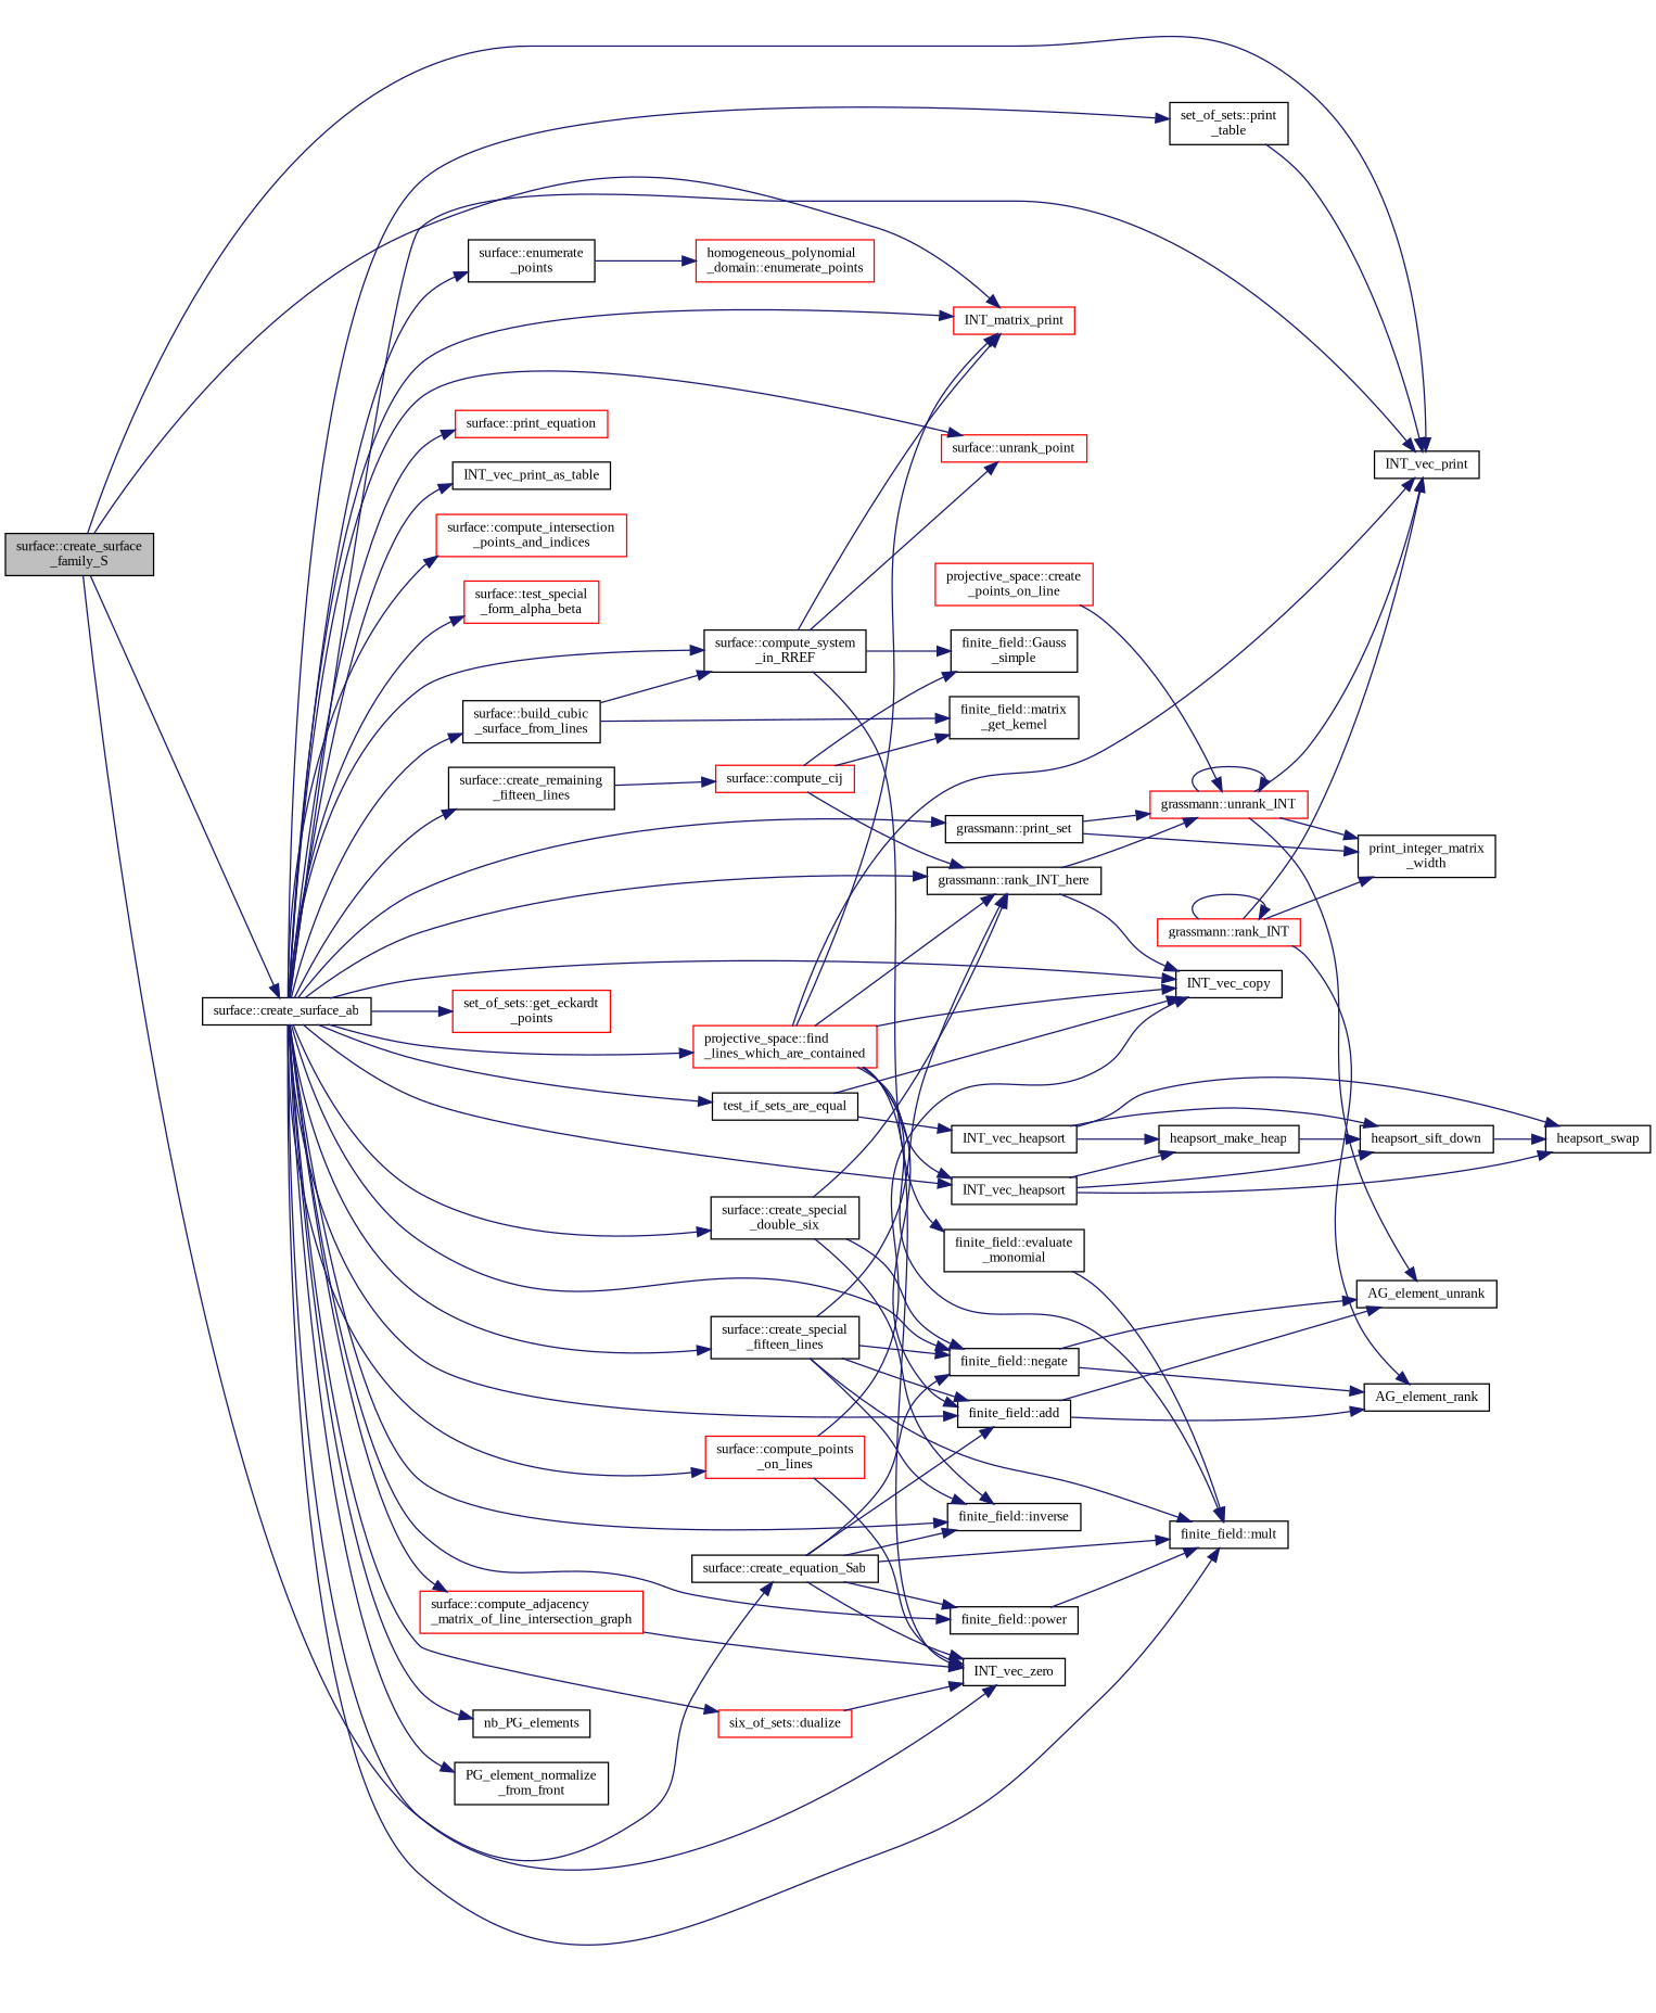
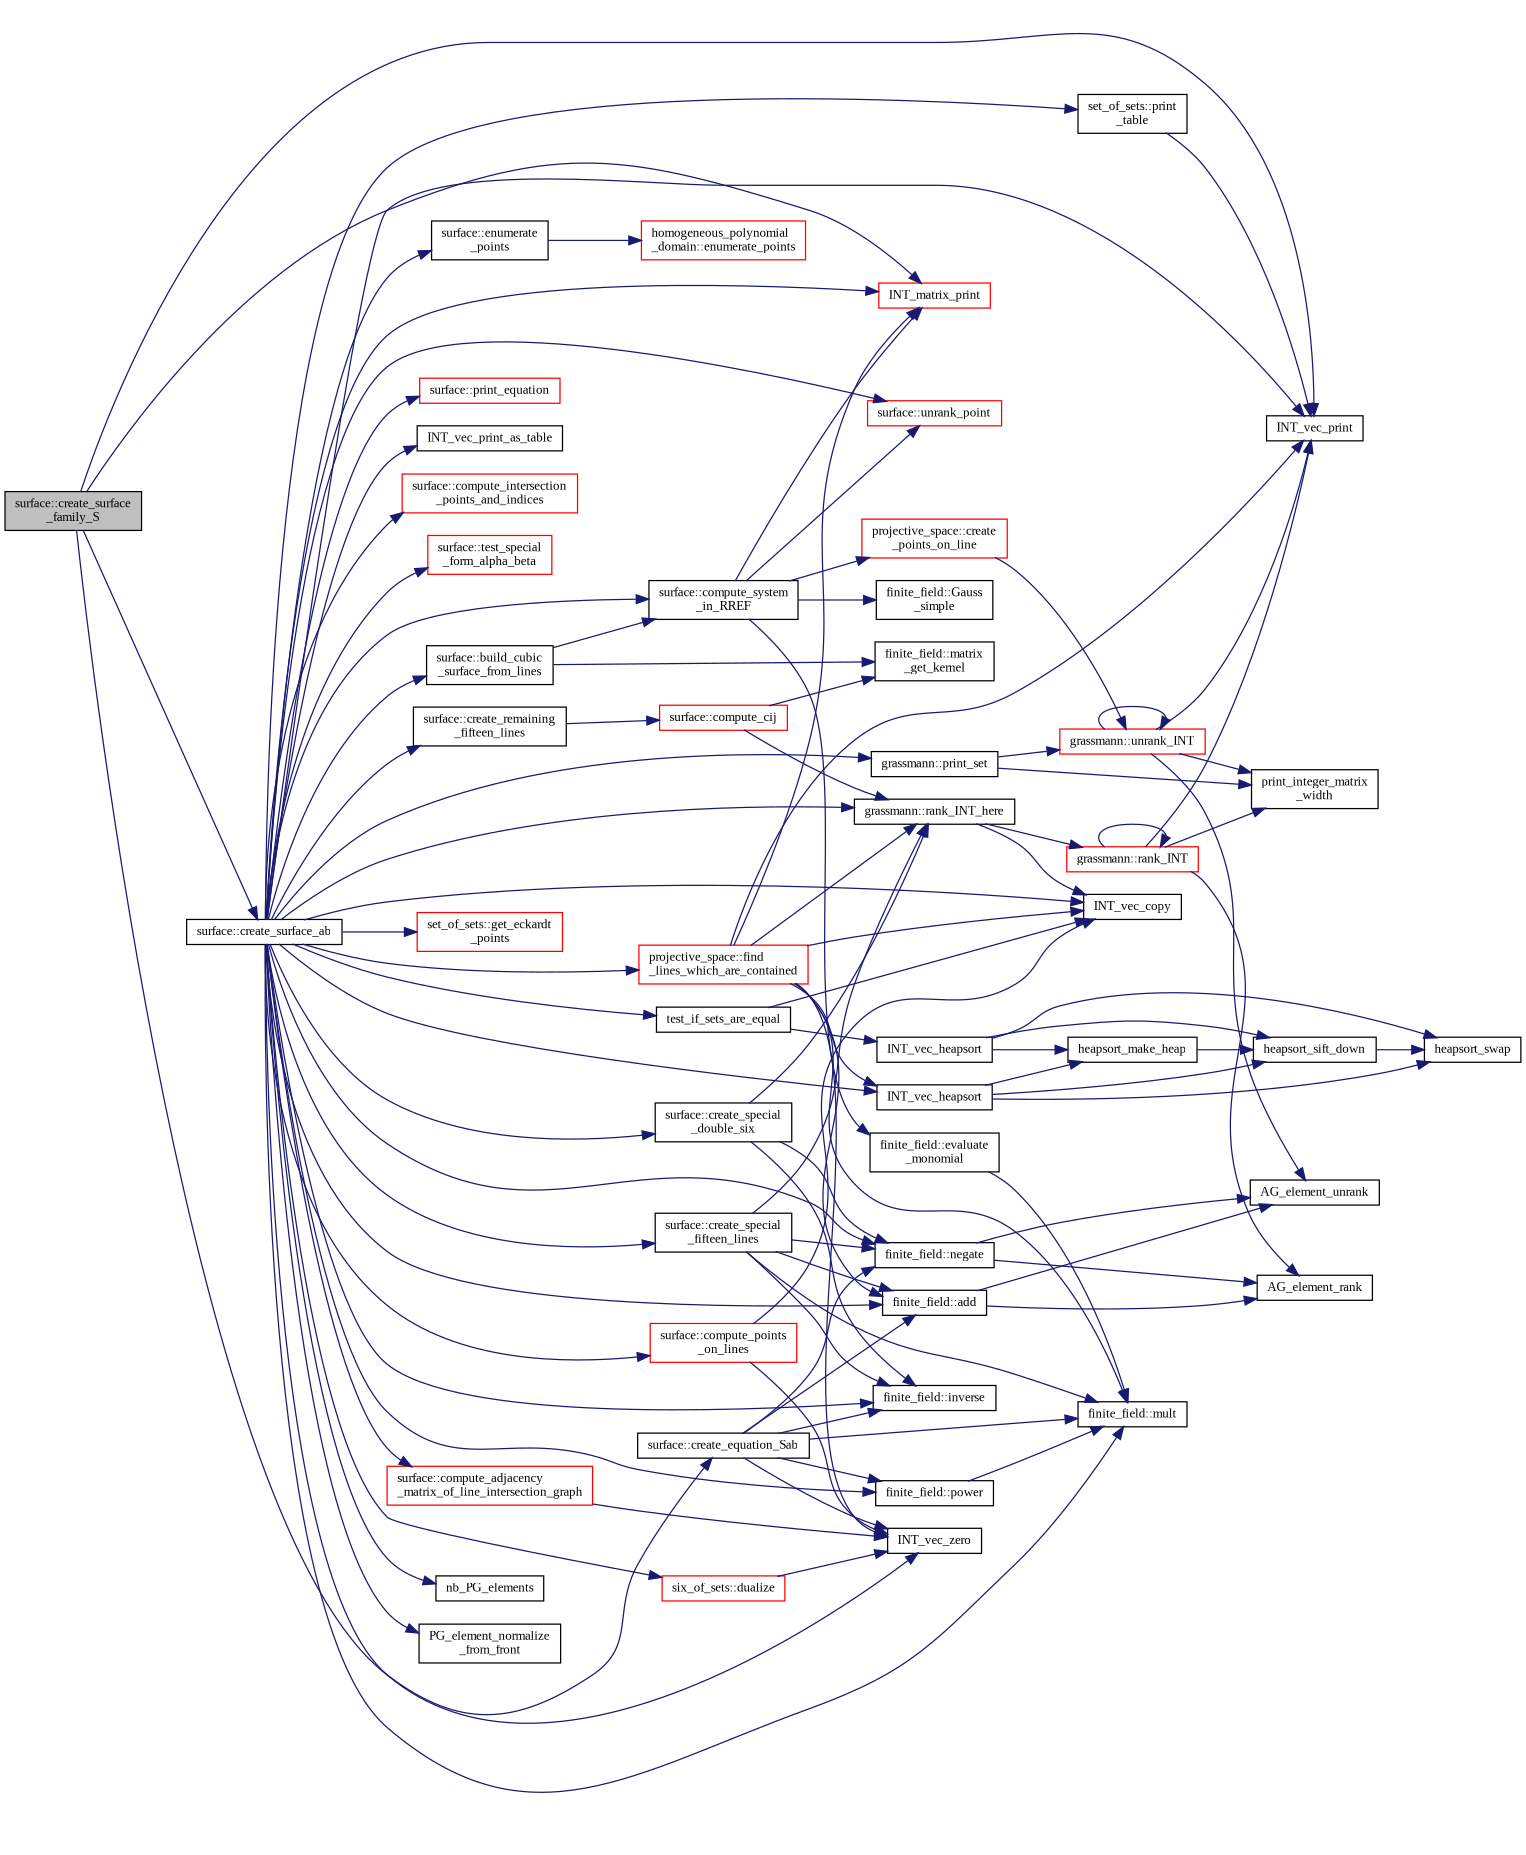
  digraph {
    fontname="Liberation Serif"
    rankdir=LR
    node [color=black fillcolor=white fontname="Liberation Serif" fontsize=10 shape=record style=filled]
    edge [color=midnightblue fontname="Liberation Serif" fontsize=10 labelfontname=Helvetica labelfontsize=10 style=solid]
    n1 [fillcolor=grey75 fontcolor=black height=0.2 label="surface::create_surface\l_family_S" width=0.4]
    n2 [height=0.2 label="surface::create_surface_ab" width=0.4]
    n3 [height=0.2 label=INT_vec_print width=0.4]
    n4 [color=red height=0.2 label=INT_matrix_print width=0.4]
    n5 [height=0.2 label="surface::create_equation_Sab" width=0.4]
    n6 [height=0.2 label="finite_field::mult" width=0.4]
    n7 [height=0.2 label="finite_field::add" width=0.4]
    n8 [height=0.2 label="finite_field::negate" width=0.4]
    n9 [height=0.2 label=nb_PG_elements width=0.4]
    n10 [height=0.2 label="finite_field::power" width=0.4]
    n11 [height=0.2 label="finite_field::inverse" width=0.4]
    n12 [height=0.2 label=INT_vec_zero width=0.4]
    n13 [height=0.2 label="grassmann::rank_INT_here" width=0.4]
    n14 [height=0.2 label=INT_vec_copy width=0.4]
    n15 [height=0.2 label="grassmann::print_set" width=0.4]
    n16 [height=0.2 label="surface::create_special\l_double_six" width=0.4]
    n17 [height=0.2 label=test_if_sets_are_equal width=0.4]
    n18 [height=0.2 label="surface::create_remaining\l_fifteen_lines" width=0.4]
    n19 [height=0.2 label="surface::create_special\l_fifteen_lines" width=0.4]
    n20 [height=0.2 label="surface::compute_system\l_in_RREF" width=0.4]
    n21 [color=red height=0.2 label="surface::unrank_point" width=0.4]
    n22 [height=0.2 label="surface::build_cubic\l_surface_from_lines" width=0.4]
    n23 [height=0.2 label="PG_element_normalize\l_from_front" width=0.4]
    n24 [height=0.2 label="surface::enumerate\l_points" width=0.4]
    n25 [height=0.2 label=INT_vec_heapsort width=0.4]
    n26 [color=red height=0.2 label="surface::print_equation" width=0.4]
    n27 [height=0.2 label=INT_vec_print_as_table width=0.4]
    n28 [color=red height=0.2 label="surface::compute_adjacency\l_matrix_of_line_intersection_graph" width=0.4]
    n29 [color=red height=0.2 label="surface::compute_intersection\l_points_and_indices" width=0.4]
    n30 [color=red height=0.2 label="surface::test_special\l_form_alpha_beta" width=0.4]
    n31 [color=red height=0.2 label="projective_space::find\l_lines_which_are_contained" width=0.4]
    n32 [color=red height=0.2 label="surface::compute_points\l_on_lines" width=0.4]
    n33 [height=0.2 label="set_of_sets::print\l_table" width=0.4]
    n34 [color=red height=0.2 label="set_of_sets::get_eckardt\l_points" width=0.4]
    n35 [color=red height=0.2 label="six_of_sets::dualize" width=0.4]
    n36 [height=0.2 label=AG_element_unrank width=0.4]
    n37 [height=0.2 label=AG_element_rank width=0.4]
    n38 [color=red height=0.2 label="grassmann::rank_INT" width=0.4]
    n39 [height=0.2 label="print_integer_matrix\l_width" width=0.4]
    n40 [color=red height=0.2 label="grassmann::unrank_INT" width=0.4]
    n41 [height=0.2 label=INT_vec_heapsort width=0.4]
    n42 [color=red height=0.2 label="surface::compute_cij" width=0.4]
    n43 [height=0.2 label="finite_field::Gauss\l_simple" width=0.4]
    n44 [color=red height=0.2 label="projective_space::create\l_points_on_line" width=0.4]
    n45 [height=0.2 label="finite_field::evaluate\l_monomial" width=0.4]
    n46 [height=0.2 label="finite_field::matrix\l_get_kernel" width=0.4]
    n47 [color=red height=0.2 label="homogeneous_polynomial\l_domain::enumerate_points" width=0.4]
    n48 [height=0.2 label=heapsort_make_heap width=0.4]
    n49 [height=0.2 label=heapsort_sift_down width=0.4]
    n50 [height=0.2 label=heapsort_swap width=0.4]
    n1 -> n2
    n1 -> n3
    n1 -> n4
    n1 -> n5
    n2 -> n3
    n2 -> n4
    n2 -> n6
    n2 -> n7
    n2 -> n8
    n2 -> n9
    n2 -> n10
    n2 -> n11
    n2 -> n12
    n2 -> n13
    n2 -> n14
    n2 -> n15
    n2 -> n16
    n2 -> n17
    n2 -> n18
    n2 -> n19
    n2 -> n20
    n2 -> n21
    n2 -> n22
    n2 -> n23
    n2 -> n24
    n2 -> n25
    n2 -> n26
    n2 -> n27
    n2 -> n28
    n2 -> n29
    n2 -> n30
    n2 -> n31
    n2 -> n32
    n2 -> n33
    n2 -> n34
    n2 -> n35
    n5 -> n6
    n5 -> n7
    n5 -> n8
    n5 -> n10
    n5 -> n11
    n5 -> n12
    n7 -> n36
    n7 -> n37
    n8 -> n36
    n8 -> n37
    n10 -> n6
    n13 -> n14
-   n13 -> n40
+   n13 -> n38
    n15 -> n39
    n15 -> n40
    n16 -> n8
    n16 -> n11
    n16 -> n13
    n17 -> n14
    n17 -> n41
    n18 -> n42
    n19 -> n6
    n19 -> n7
    n19 -> n8
    n19 -> n11
    n19 -> n13
    n20 -> n4
    n20 -> n21
    n20 -> n43
+   n20 -> n44
    n20 -> n45
    n22 -> n20
    n22 -> n46
    n24 -> n47
    n25 -> n48
    n25 -> n49
    n25 -> n50
    n28 -> n12
    n31 -> n3
    n31 -> n4
    n31 -> n6
    n31 -> n7
    n31 -> n12
    n31 -> n13
    n31 -> n14
    n31 -> n25
    n32 -> n12
    n32 -> n14
    n33 -> n3
    n35 -> n12
    n38 -> n3
    n38 -> n37
    n38 -> n38
    n38 -> n39
    n40 -> n3
    n40 -> n36
    n40 -> n39
    n40 -> n40
    n41 -> n48
    n41 -> n49
    n41 -> n50
    n42 -> n13
-   n42 -> n43
    n42 -> n46
    n44 -> n40
    n45 -> n6
    n48 -> n49
    n49 -> n50
  }
